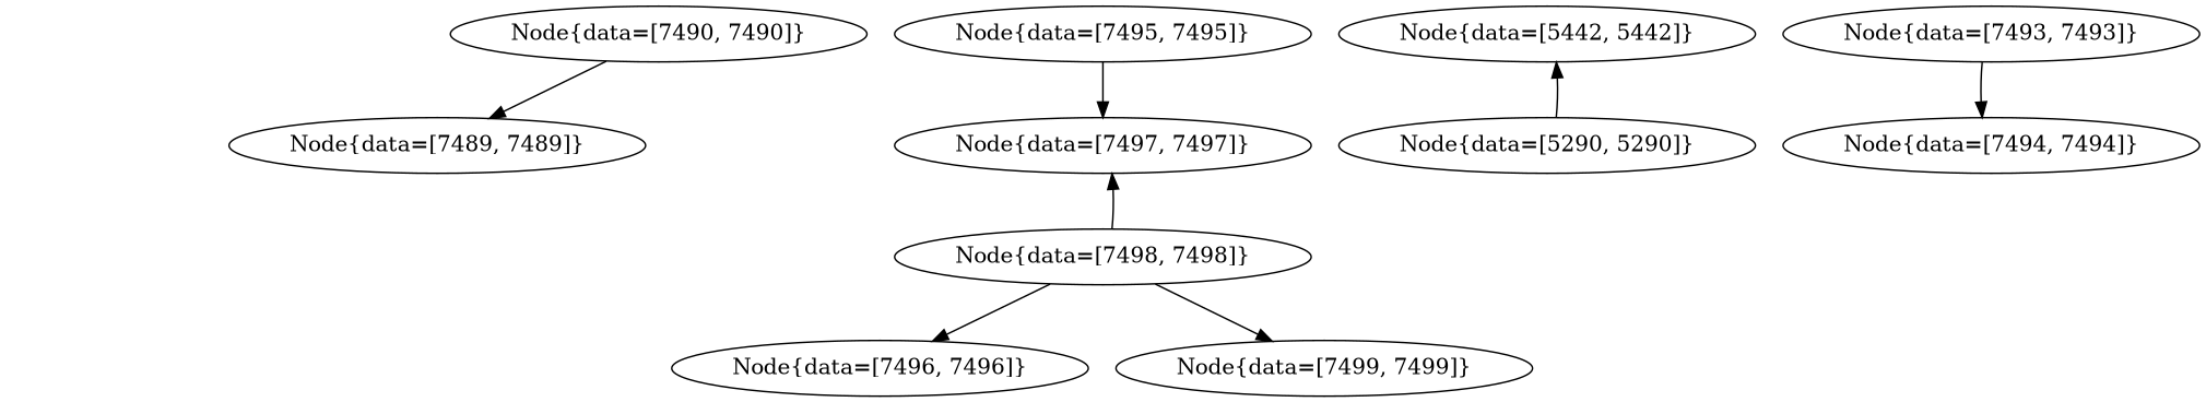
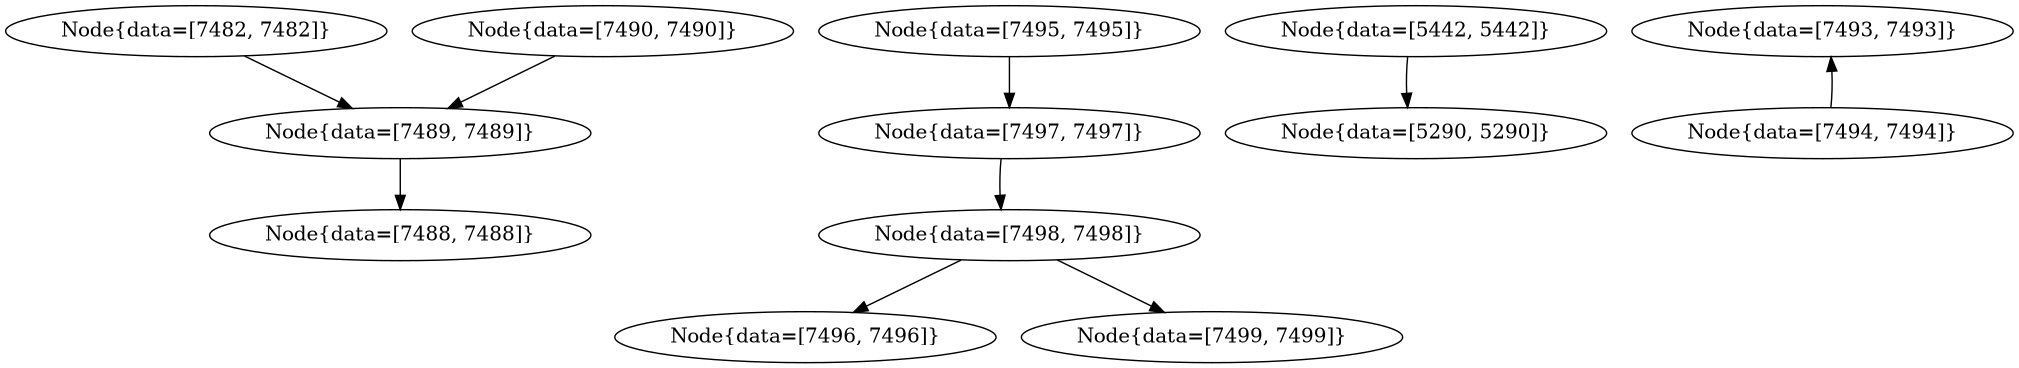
  digraph {
+   n1 [label="Node{data=[7482, 7482]}"]
    n2 [label="Node{data=[7489, 7489]}"]
    n3 [label="Node{data=[7495, 7495]}"]
    n4 [label="Node{data=[7497, 7497]}"]
    n5 [label="Node{data=[5442, 5442]}"]
    n6 [label="Node{data=[5290, 5290]}"]
+   n7 [label="Node{data=[7488, 7488]}"]
    n8 [label="Node{data=[7490, 7490]}"]
    n9 [label="Node{data=[7493, 7493]}"]
    n10 [label="Node{data=[7494, 7494]}"]
    n11 [label="Node{data=[7498, 7498]}"]
    n12 [label="Node{data=[7496, 7496]}"]
    n13 [label="Node{data=[7499, 7499]}"]
+   n1 -> n2
+   n2 -> n7
    n3 -> n4
-   n11 -> n4
-   n6 -> n5
+   n4 -> n11
+   n5 -> n6
    n8 -> n2
-   n9 -> n10
+   n10 -> n9
    n11 -> n12
    n11 -> n13
  }
